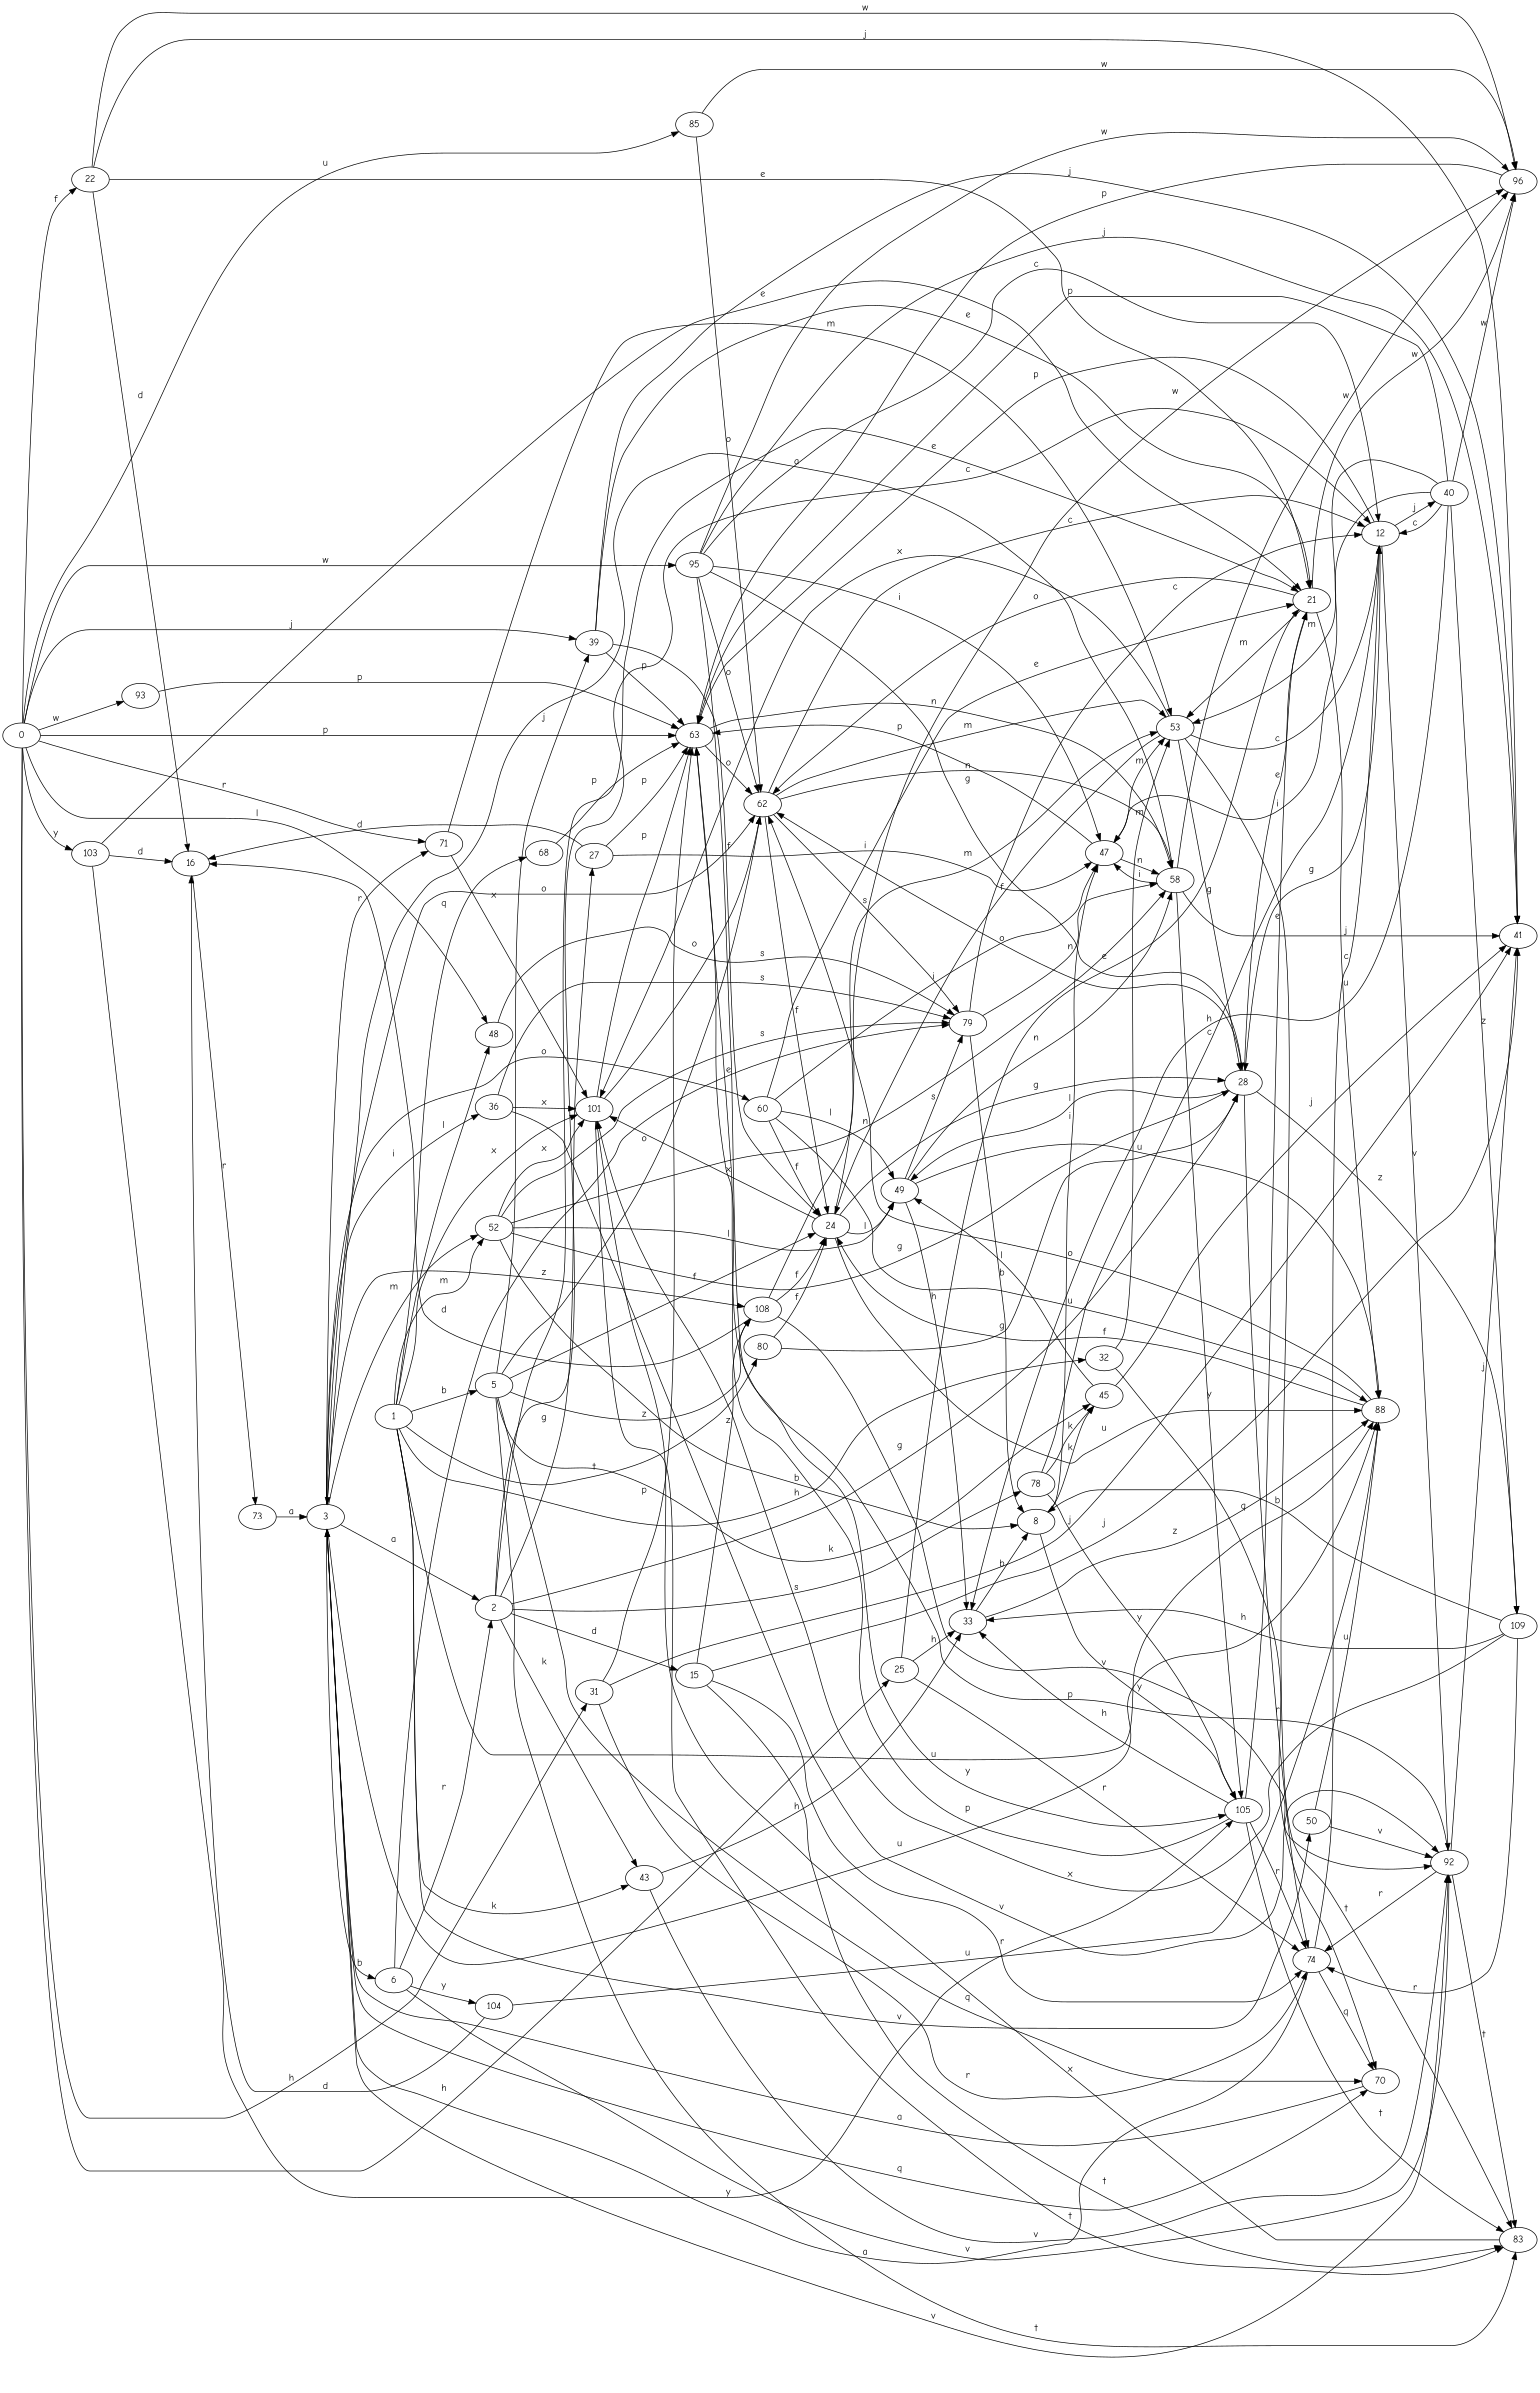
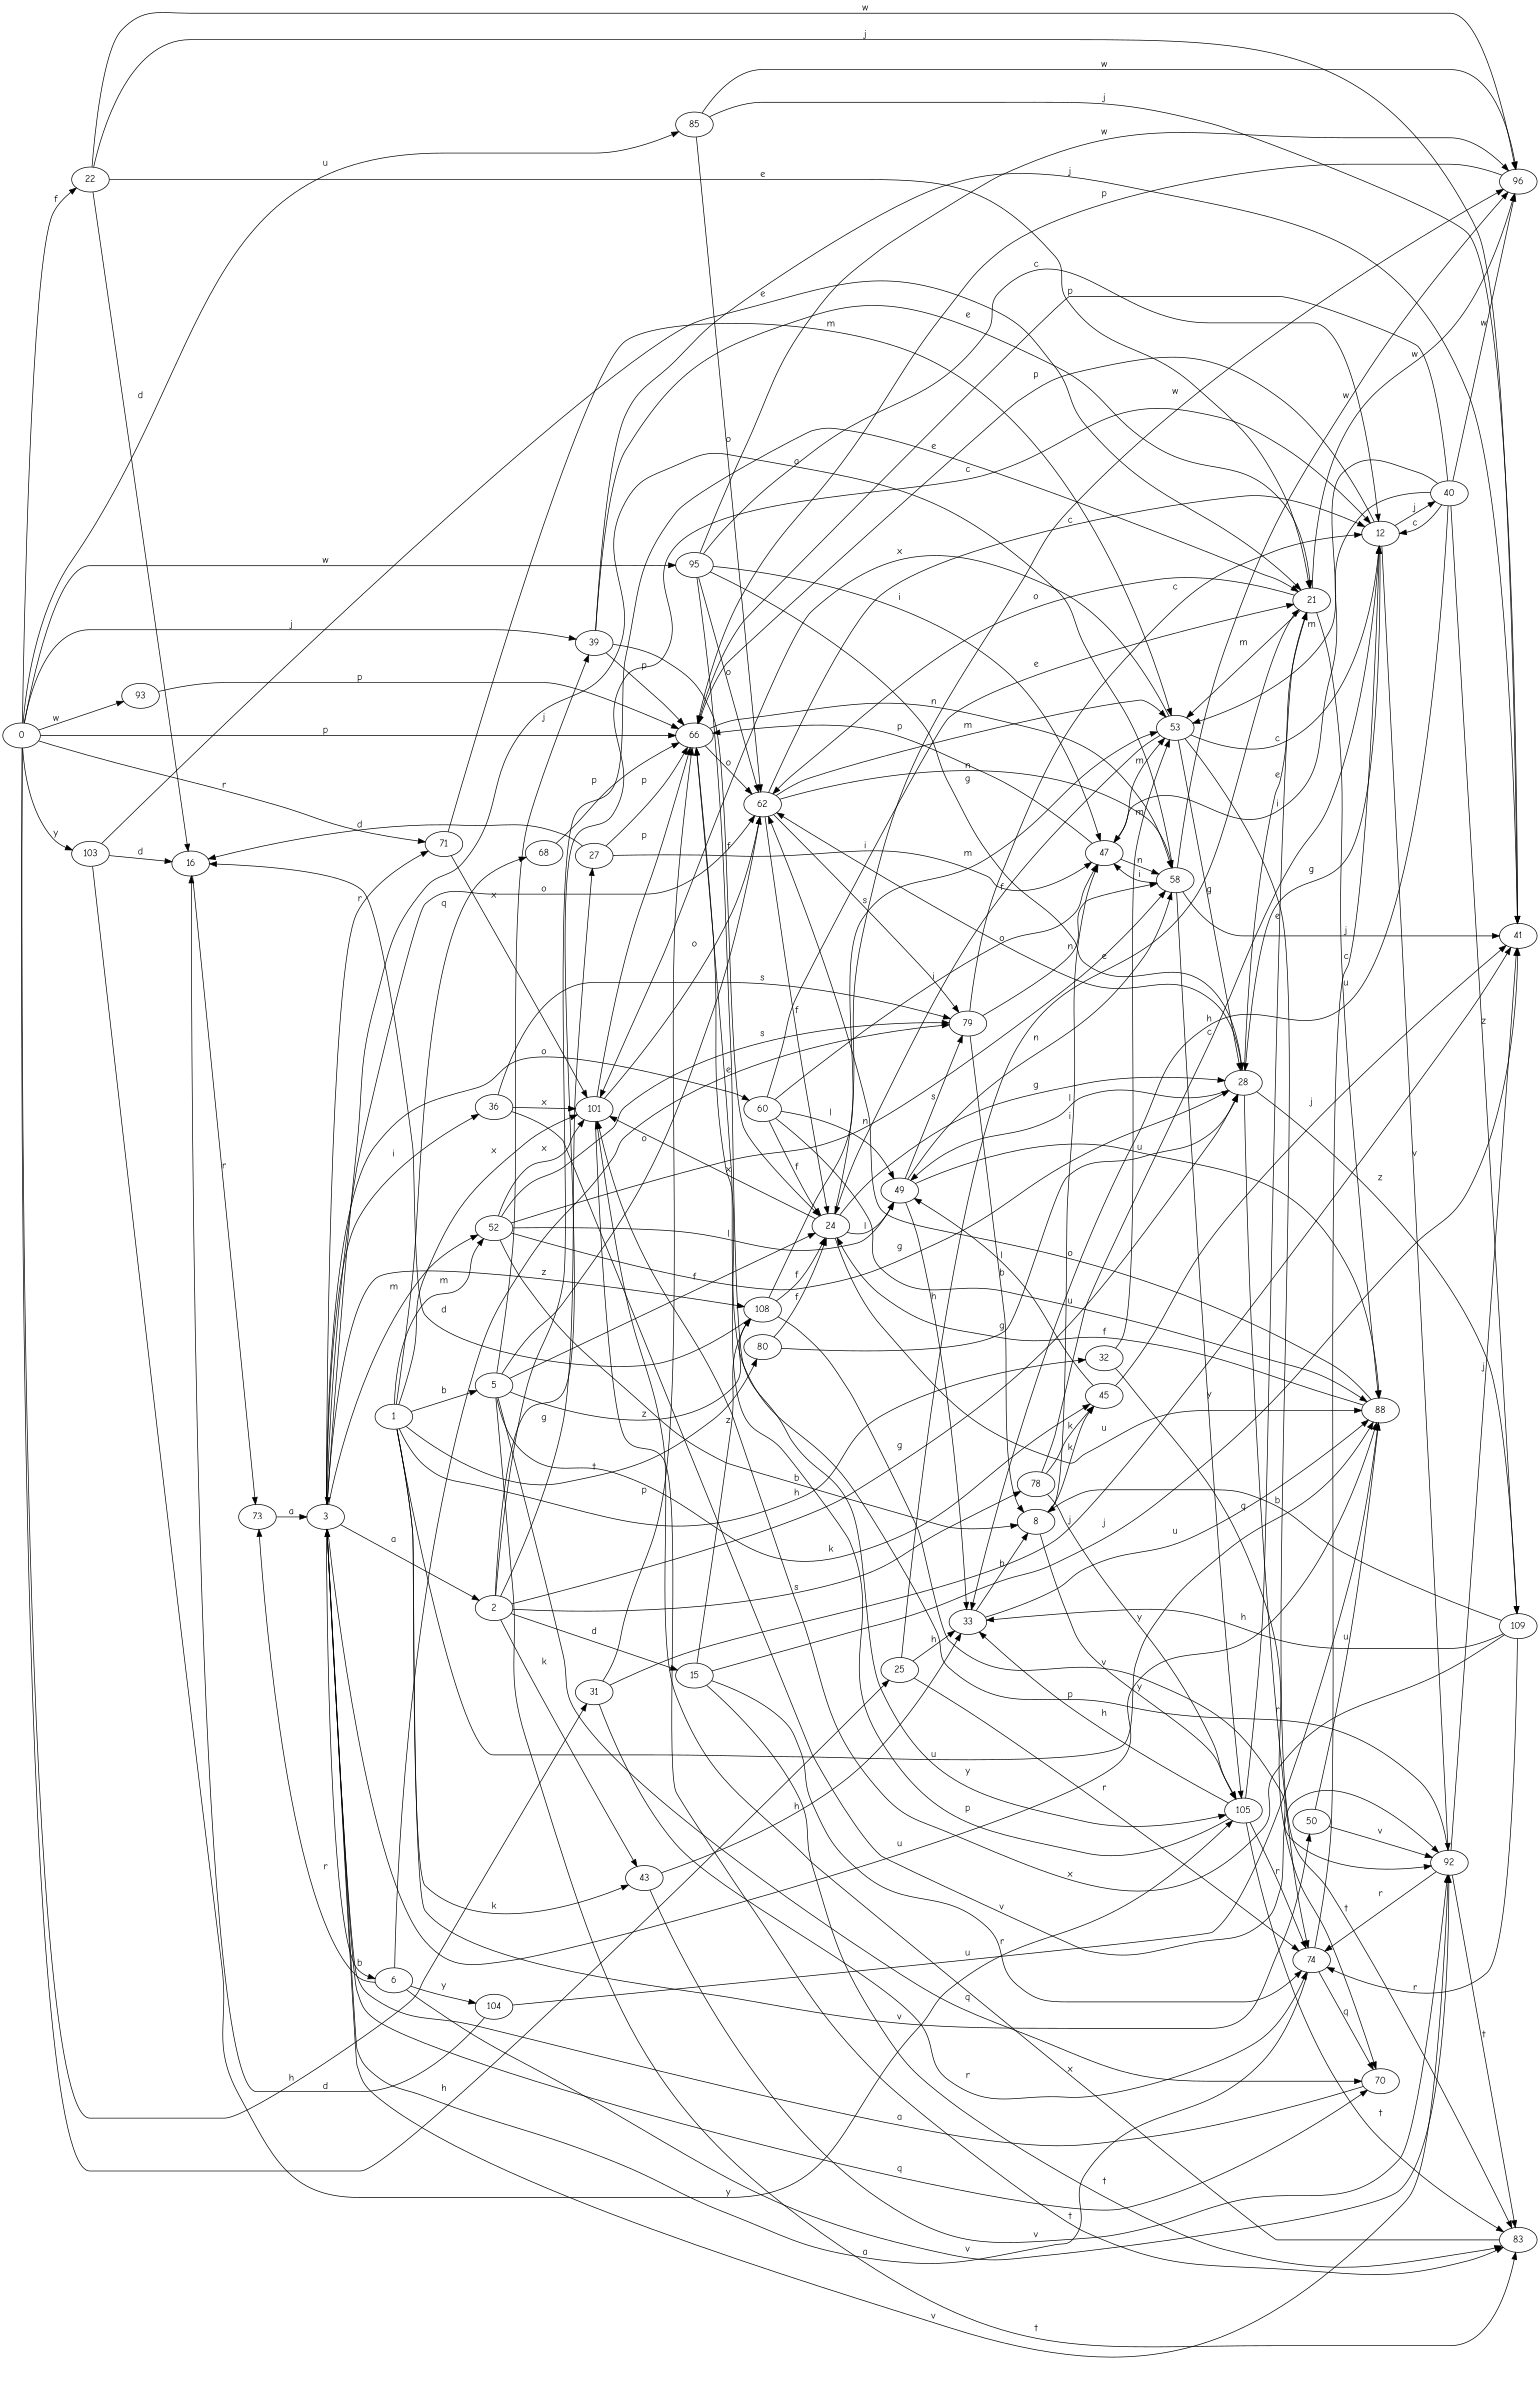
  strict digraph {
    fontname="Comic Neue"
    rankdir=LR
    node [fontname="Comic Neue"]
    edge [fontname="Comic Neue"]
    0
    22
    25
    31
    39
-   48
-   66 [label=63]
+   66
    71
    85
    93
    95
    103
    16
    21
    41
    96
    33
    74
    24
    79
    62
    58
    101
    53
    12
    28
    n27 [label=47]
    105
    1
    5
    32
    43
    50
    52
    68
    80
    88
    70
    108
    45
    83
    92
    8
    49
    2
    15
    27
    78
    40
    73
    109
    3
    6
    36
    60
    104
    0 -> 22 [label=f]
    0 -> 25 [label=h]
    0 -> 31 [label=h]
    0 -> 39 [label=j]
-   0 -> 48 [label=l]
    0 -> 66 [label=p]
    0 -> 71 [label=r]
    0 -> 85 [label=u]
    0 -> 93 [label=w]
    0 -> 95 [label=w]
    0 -> 103 [label=y]
    22 -> 16 [label=d]
    22 -> 21 [label=e]
    22 -> 41 [label=j]
    22 -> 96 [label=w]
    25 -> 21 [label=e]
    25 -> 33 [label=h]
    25 -> 74 [label=r]
    31 -> 66 [label=p]
    31 -> 41 [label=j]
    31 -> 74 [label=r]
    39 -> 66 [label=p]
    39 -> 21 [label=e]
    39 -> 41 [label=j]
    39 -> 24 [label=f]
-   48 -> 79 [label=s]
    66 -> 62 [label=o]
    66 -> 58 [label=n]
    71 -> 101 [label=x]
    71 -> 53 [label=m]
    85 -> 96 [label=w]
    85 -> 62 [label=o]
    93 -> 66 [label=p]
-   95 -> 41 [label=j]
+   85 -> 41 [label=j]
    95 -> 96 [label=w]
    95 -> 62 [label=o]
    95 -> 12 [label=c]
    95 -> 28 [label=g]
    95 -> n27 [label=i]
    95 -> 105 [label=y]
    103 -> 16 [label=d]
    103 -> 21 [label=e]
    103 -> 105 [label=y]
    16 -> 73 [label=r]
    21 -> 96 [label=w]
    21 -> 62 [label=o]
    21 -> 53 [label=m]
    21 -> 88 [label=u]
    96 -> 66 [label=p]
-   33 -> 88 [label=z]
+   33 -> 88 [label=u]
    33 -> 8 [label=b]
    74 -> 12 [label=c]
    74 -> 70 [label=q]
    74 -> 3 [label=a]
    24 -> 96 [label=w]
    24 -> 101 [label=x]
    24 -> 28 [label=g]
    24 -> 88 [label=u]
    24 -> 49 [label=l]
    79 -> 58 [label=n]
    79 -> 12 [label=c]
    79 -> 8 [label=b]
    62 -> 24 [label=f]
    62 -> 79 [label=s]
    62 -> 58 [label=n]
    62 -> 53 [label=m]
    62 -> 12 [label=c]
    58 -> 41 [label=j]
    58 -> 96 [label=w]
    58 -> n27 [label=i]
    58 -> 105 [label=y]
    58 -> 3 [label=a]
    101 -> 66 [label=p]
    101 -> 62 [label=o]
    101 -> 83 [label=t]
    53 -> 24 [label=f]
    53 -> 101 [label=x]
    53 -> 12 [label=c]
    53 -> 28 [label=g]
    53 -> 83 [label=t]
    12 -> 66 [label=p]
    12 -> 28 [label=g]
    12 -> 92 [label=v]
    12 -> 40 [label=j]
    28 -> 21 [label=e]
    28 -> 74 [label=r]
    28 -> 62 [label=o]
    28 -> 49 [label=l]
    28 -> 109 [label=z]
    n27 -> 66 [label=p]
    n27 -> 58 [label=n]
    n27 -> 53 [label=m]
    105 -> 66 [label=p]
    105 -> 21 [label=e]
    105 -> 33 [label=h]
    105 -> 74 [label=r]
    105 -> 83 [label=t]
-   1 -> 48 [label=l]
    1 -> 101 [label=x]
    1 -> 5 [label=b]
    1 -> 32 [label=h]
    1 -> 43 [label=k]
    1 -> 50 [label=v]
    1 -> 52 [label=m]
    1 -> 68 [label=q]
    1 -> 80 [label=t]
    1 -> 88 [label=u]
    5 -> 39 [label=j]
    5 -> 24 [label=f]
    5 -> 62 [label=o]
    5 -> 70 [label=q]
    5 -> 108 [label=z]
    5 -> 45 [label=k]
    5 -> 83 [label=t]
    32 -> 53 [label=m]
    32 -> 70 [label=q]
    43 -> 33 [label=h]
    43 -> 92 [label=v]
    50 -> 88 [label=u]
    50 -> 92 [label=v]
    52 -> 79 [label=s]
    52 -> 58 [label=n]
    52 -> 101 [label=x]
    52 -> 28 [label=g]
    52 -> 8 [label=b]
    52 -> 49 [label=l]
    68 -> 66 [label=p]
    80 -> 24 [label=f]
    80 -> 28 [label=g]
    88 -> 24 [label=f]
    88 -> 62 [label=o]
    70 -> 3 [label=a]
    108 -> 16 [label=d]
    108 -> 24 [label=f]
    108 -> 53 [label=m]
    108 -> 92 [label=v]
    45 -> 41 [label=j]
    45 -> 49 [label=l]
    83 -> 101 [label=x]
    92 -> 66 [label=p]
    92 -> 41 [label=j]
    92 -> 74 [label=r]
    92 -> 83 [label=t]
    8 -> n27 [label=i]
    8 -> 105 [label=y]
    8 -> 45 [label=k]
    49 -> 33 [label=h]
    49 -> 79 [label=s]
    49 -> 58 [label=n]
    49 -> 88 [label=u]
    2 -> 21 [label=e]
    2 -> 12 [label=c]
    2 -> 28 [label=g]
    2 -> 43 [label=k]
    2 -> 15 [label=d]
    2 -> 27 [label=g]
    2 -> 78 [label=s]
    15 -> 41 [label=j]
    15 -> 74 [label=r]
    15 -> 108 [label=z]
    15 -> 83 [label=t]
    27 -> 66 [label=p]
    27 -> 16 [label=d]
    27 -> n27 [label=i]
    78 -> 12 [label=c]
    78 -> 105 [label=y]
    78 -> 45 [label=k]
    40 -> 66 [label=p]
    40 -> 96 [label=w]
    40 -> 33 [label=h]
    40 -> 53 [label=m]
    40 -> 12 [label=c]
    40 -> n27 [label=i]
    40 -> 109 [label=z]
    73 -> 3 [label=a]
    109 -> 33 [label=h]
    109 -> 74 [label=r]
    109 -> 101 [label=x]
    109 -> 8 [label=b]
    3 -> 71 [label=r]
    3 -> 62 [label=o]
    3 -> 52 [label=m]
    3 -> 88 [label=u]
    3 -> 70 [label=q]
    3 -> 108 [label=z]
    3 -> 92 [label=v]
    3 -> 2 [label=a]
    3 -> 6 [label=b]
    3 -> 36 [label=i]
    3 -> 60 [label=o]
    6 -> 79 [label=e]
    6 -> 92 [label=v]
-   6 -> 2 [label=r]
+   6 -> 73 [label=r]
    6 -> 104 [label=y]
    36 -> 79 [label=s]
    36 -> 101 [label=x]
    36 -> 92 [label=v]
    60 -> 21 [label=e]
    60 -> 24 [label=f]
    60 -> n27 [label=i]
    60 -> 88 [label=u]
    60 -> 49 [label=l]
    104 -> 16 [label=d]
    104 -> 88 [label=u]
  }
